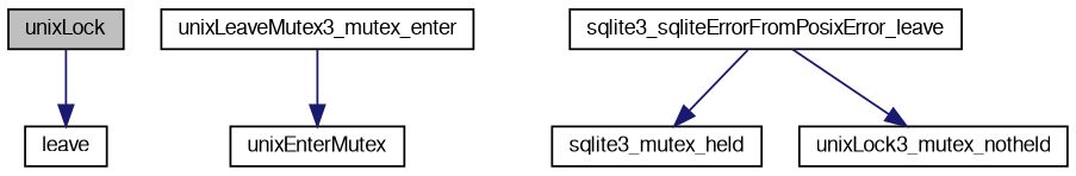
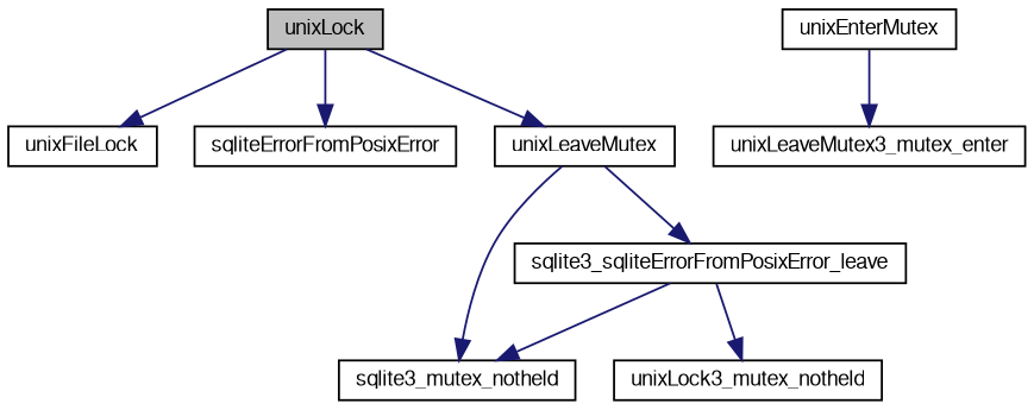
  digraph {
    rankdir=TB
    node [color=black fillcolor=white fontname=FreeSans fontsize=10 shape=record style=filled]
    edge [color=midnightblue fontname=FreeSans fontsize=10 labelfontname=FreeSans labelfontsize=10 style=solid]
    n1 [fillcolor=grey75 fontcolor=black height=0.2 label=unixLock width=0.4]
-   n3 [height=0.2 label=leave width=0.4]
+   n2 [height=0.2 label=unixFileLock width=0.4]
+   n3 [height=0.2 label=sqliteErrorFromPosixError width=0.4]
+   n4 [height=0.2 label=unixLeaveMutex width=0.4]
    n5 [height=0.2 label=unixEnterMutex width=0.4]
    n6 [height=0.2 label=unixLeaveMutex3_mutex_enter width=0.4]
    n7 [height=0.2 label=sqlite3_sqliteErrorFromPosixError_leave width=0.4]
-   n8 [height=0.2 label=sqlite3_mutex_held width=0.4]
+   n8 [height=0.2 label=sqlite3_mutex_notheld width=0.4]
    n9 [height=0.2 label=unixLock3_mutex_notheld width=0.4]
+   n1 -> n2
    n1 -> n3
-   n6 -> n5
+   n1 -> n4
+   n4 -> n7
+   n4 -> n8
+   n5 -> n6
    n7 -> n8
    n7 -> n9
  }
